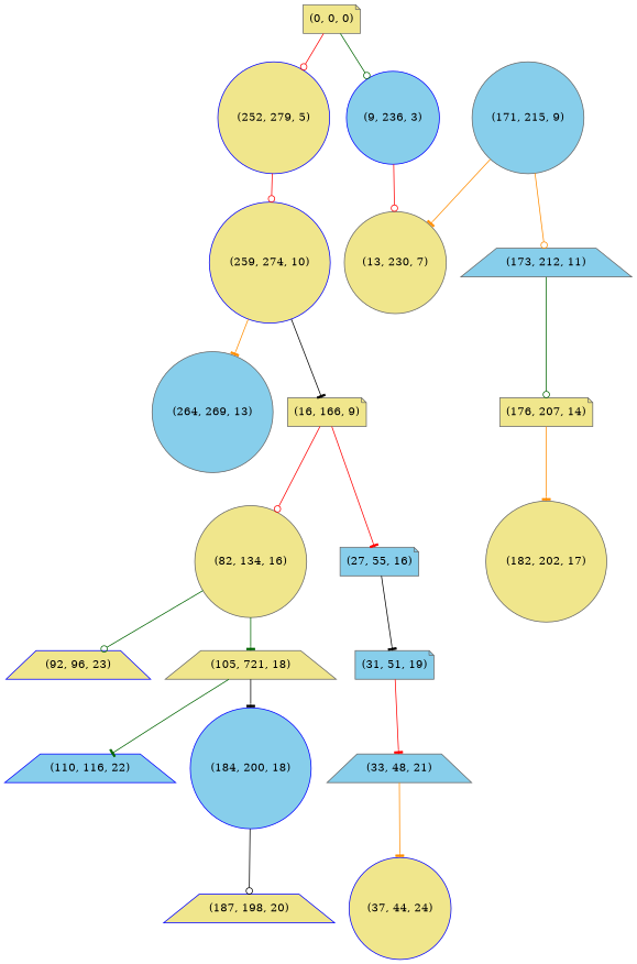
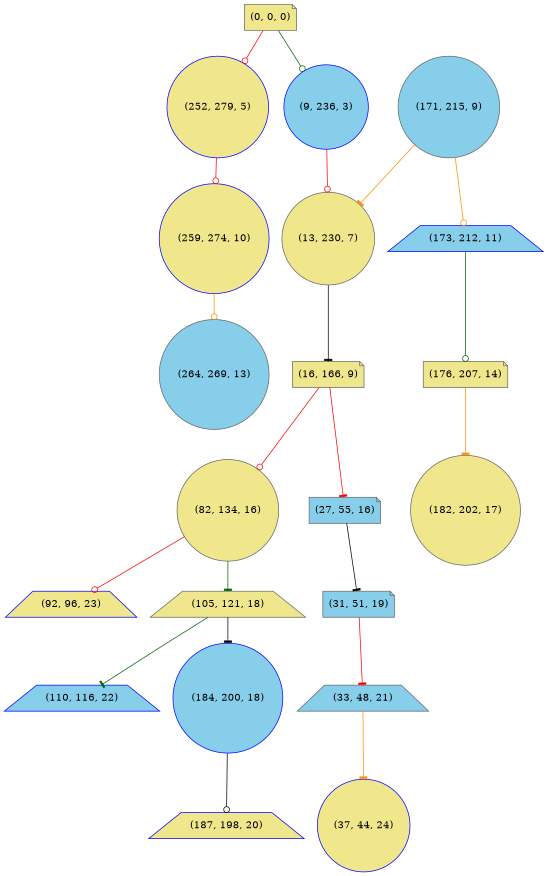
  digraph {
    node [color=gray40 fillcolor=khaki shape=circle style=filled]
    edge [arrowhead=tee color=red]
    "(0, 0, 0)" [shape=note]
    "(9, 236, 3)" [color=blue fillcolor=skyblue]
    "(252, 279, 5)" [color=blue]
    "(13, 230, 7)"
    "(259, 274, 10)" [color=blue]
    "(16, 166, 9)" [shape=note]
    "(27, 55, 16)" [fillcolor=skyblue shape=note]
    "(82, 134, 16)"
    "(171, 215, 9)" [fillcolor=skyblue]
-   "(173, 212, 11)" [fillcolor=skyblue shape=trapezium]
+   "(173, 212, 11)" [color=blue fillcolor=skyblue shape=trapezium]
    "(31, 51, 19)" [fillcolor=skyblue shape=note]
    "(92, 96, 23)" [color=blue shape=trapezium]
-   "(105, 121, 18)" [shape=trapezium label="(105, 721, 18)"]
+   "(105, 121, 18)" [shape=trapezium]
    "(33, 48, 21)" [fillcolor=skyblue shape=trapezium]
    "(37, 44, 24)" [color=blue]
    "(110, 116, 22)" [color=blue fillcolor=skyblue shape=trapezium]
    "(184, 200, 18)" [color=blue fillcolor=skyblue]
    "(176, 207, 14)" [shape=note]
    "(182, 202, 17)"
    "(187, 198, 20)" [color=blue shape=trapezium]
    "(264, 269, 13)" [fillcolor=skyblue]
    "(0, 0, 0)" -> "(9, 236, 3)" [arrowhead=odot color=darkgreen]
    "(0, 0, 0)" -> "(252, 279, 5)" [arrowhead=odot]
    "(9, 236, 3)" -> "(13, 230, 7)" [arrowhead=odot]
    "(252, 279, 5)" -> "(259, 274, 10)" [arrowhead=odot]
-   "(259, 274, 10)" -> "(16, 166, 9)" [color=black]
-   "(259, 274, 10)" -> "(264, 269, 13)" [color=darkorange]
+   "(13, 230, 7)" -> "(16, 166, 9)" [color=black]
+   "(259, 274, 10)" -> "(264, 269, 13)" [arrowhead=odot color=darkorange]
    "(16, 166, 9)" -> "(27, 55, 16)"
    "(16, 166, 9)" -> "(82, 134, 16)" [arrowhead=odot]
    "(27, 55, 16)" -> "(31, 51, 19)" [color=black]
-   "(82, 134, 16)" -> "(92, 96, 23)" [arrowhead=odot color=darkgreen]
+   "(82, 134, 16)" -> "(92, 96, 23)" [arrowhead=odot]
    "(82, 134, 16)" -> "(105, 121, 18)" [color=darkgreen]
    "(171, 215, 9)" -> "(13, 230, 7)" [color=darkorange]
    "(171, 215, 9)" -> "(173, 212, 11)" [arrowhead=odot color=darkorange]
    "(173, 212, 11)" -> "(176, 207, 14)" [arrowhead=odot color=darkgreen]
    "(31, 51, 19)" -> "(33, 48, 21)"
    "(105, 121, 18)" -> "(110, 116, 22)" [color=darkgreen]
    "(105, 121, 18)" -> "(184, 200, 18)" [color=black]
    "(33, 48, 21)" -> "(37, 44, 24)" [color=darkorange]
    "(184, 200, 18)" -> "(187, 198, 20)" [arrowhead=odot color=black]
    "(176, 207, 14)" -> "(182, 202, 17)" [color=darkorange]
  }
